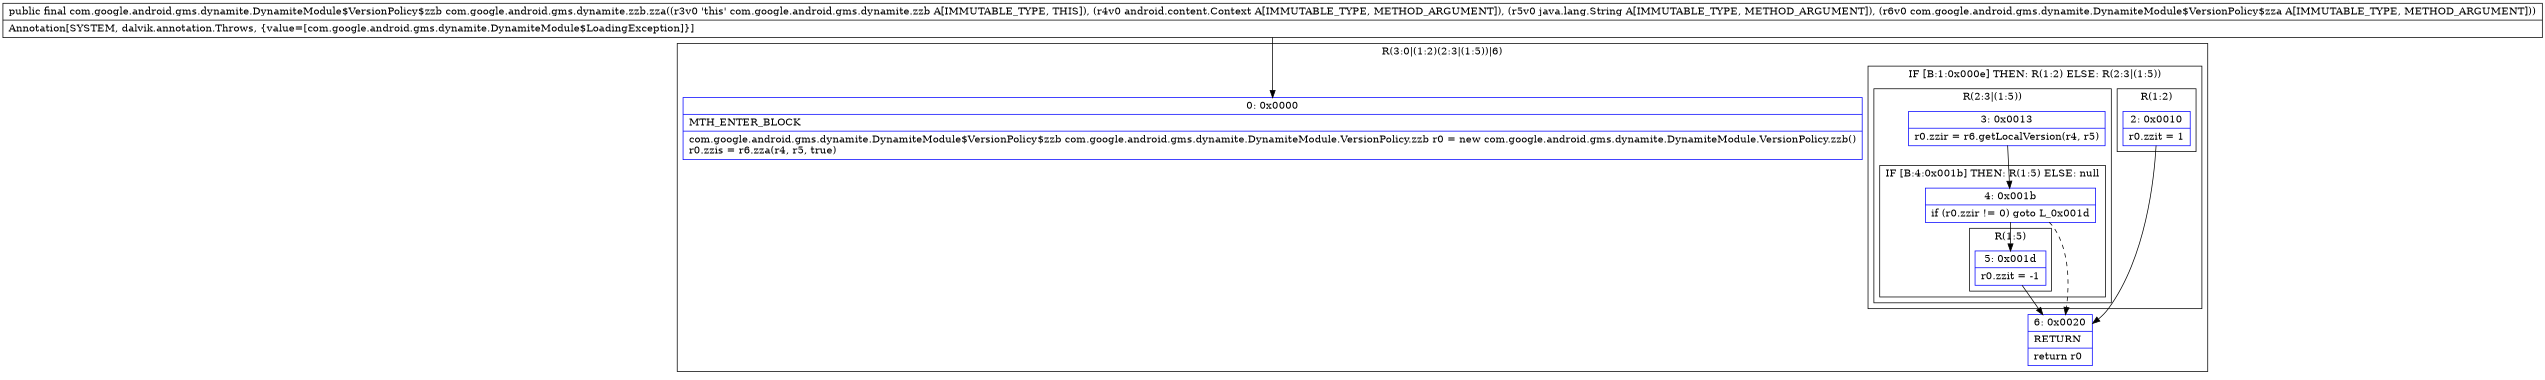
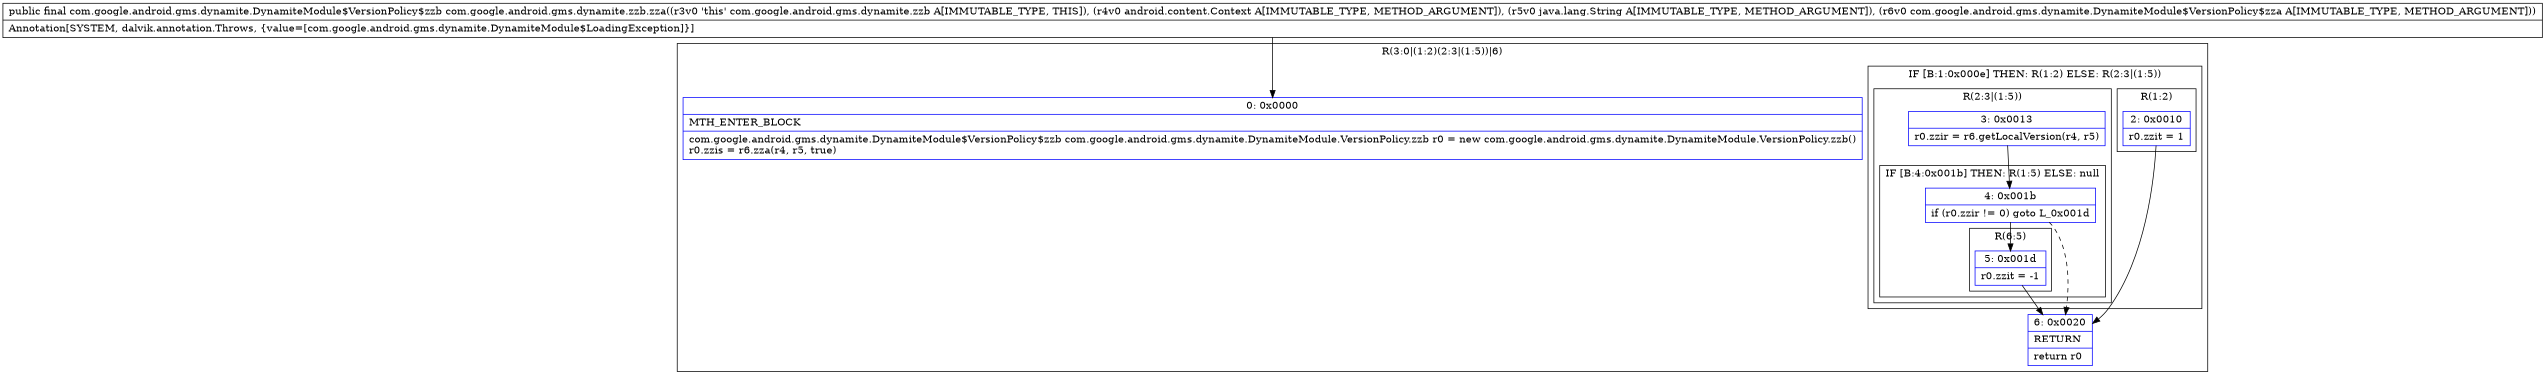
  digraph {
    node [color=blue shape=record]
    n1 [label="{2\:\ 0x0010|r0.zzit = 1\l}"]
    n2 [label="{5\:\ 0x001d|r0.zzit = \-1\l}"]
    n3 [label="{4\:\ 0x001b|if (r0.zzir != 0) goto L_0x001d\l}"]
    n4 [label="{3\:\ 0x0013|r0.zzir = r6.getLocalVersion(r4, r5)\l}"]
    n5 [label="{0\:\ 0x0000|MTH_ENTER_BLOCK\l|com.google.android.gms.dynamite.DynamiteModule$VersionPolicy$zzb com.google.android.gms.dynamite.DynamiteModule.VersionPolicy.zzb r0 = new com.google.android.gms.dynamite.DynamiteModule.VersionPolicy.zzb()\lr0.zzis = r6.zza(r4, r5, true)\l}"]
    n6 [label="{6\:\ 0x0020|RETURN\l|return r0\l}"]
    n7 [label="{public final com.google.android.gms.dynamite.DynamiteModule$VersionPolicy$zzb com.google.android.gms.dynamite.zzb.zza((r3v0 'this' com.google.android.gms.dynamite.zzb A[IMMUTABLE_TYPE, THIS]), (r4v0 android.content.Context A[IMMUTABLE_TYPE, METHOD_ARGUMENT]), (r5v0 java.lang.String A[IMMUTABLE_TYPE, METHOD_ARGUMENT]), (r6v0 com.google.android.gms.dynamite.DynamiteModule$VersionPolicy$zza A[IMMUTABLE_TYPE, METHOD_ARGUMENT]))  | Annotation[SYSTEM, dalvik.annotation.Throws, \{value=[com.google.android.gms.dynamite.DynamiteModule$LoadingException]\}]\l}" color=""]
    subgraph cluster_1 {
      label="R(3:0|(1:2)(2:3|(1:5))|6)"
      n5
      n6
      subgraph cluster_2 {
        label="IF [B:1:0x000e] THEN: R(1:2) ELSE: R(2:3|(1:5))"
        subgraph cluster_3 {
          label="R(1:2)"
          n1
        }
        subgraph cluster_4 {
          label="R(2:3|(1:5))"
          n4
          subgraph cluster_5 {
            label="IF [B:4:0x001b] THEN: R(1:5) ELSE: null"
            n3
            subgraph cluster_6 {
-             label="R(1:5)"
+             label="R(6:5)"
              n2
            }
          }
        }
      }
    }
    n1 -> n6
    n2 -> n6
    n3 -> n2
    n3 -> n6 [style=dashed]
    n4 -> n3
    n7 -> n5
  }
